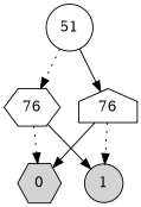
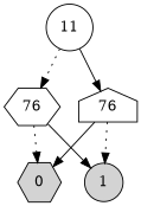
  digraph {
    node [shape=hexagon]
    edge [style=dotted]
    n1 [height=0.3 label=0 style=filled width=0.3]
    n2 [height=0.3 label=1 shape=circle style=filled width=0.3]
-   n3 [label=51 shape=circle]
+   n3 [label=11 shape=circle]
    n4 [label=76]
    n5 [label=76 shape=house]
    n3 -> n4
    n3 -> n5 [style=filled]
    n4 -> n1
    n4 -> n2 [style=filled]
    n5 -> n1 [style=filled]
    n5 -> n2
  }
